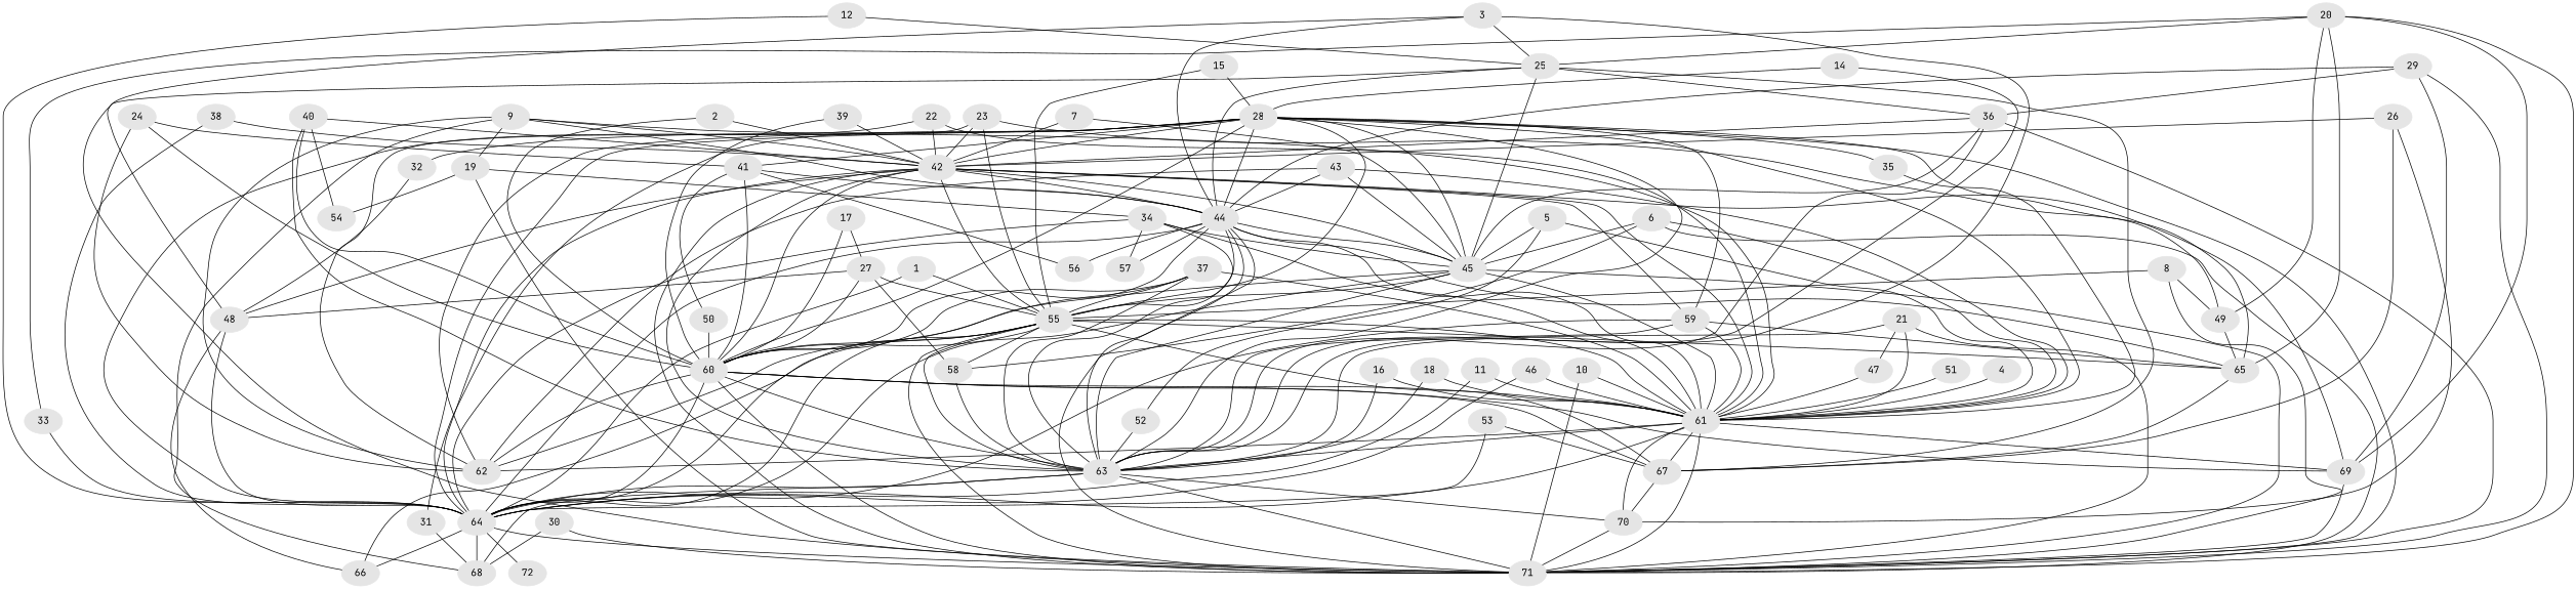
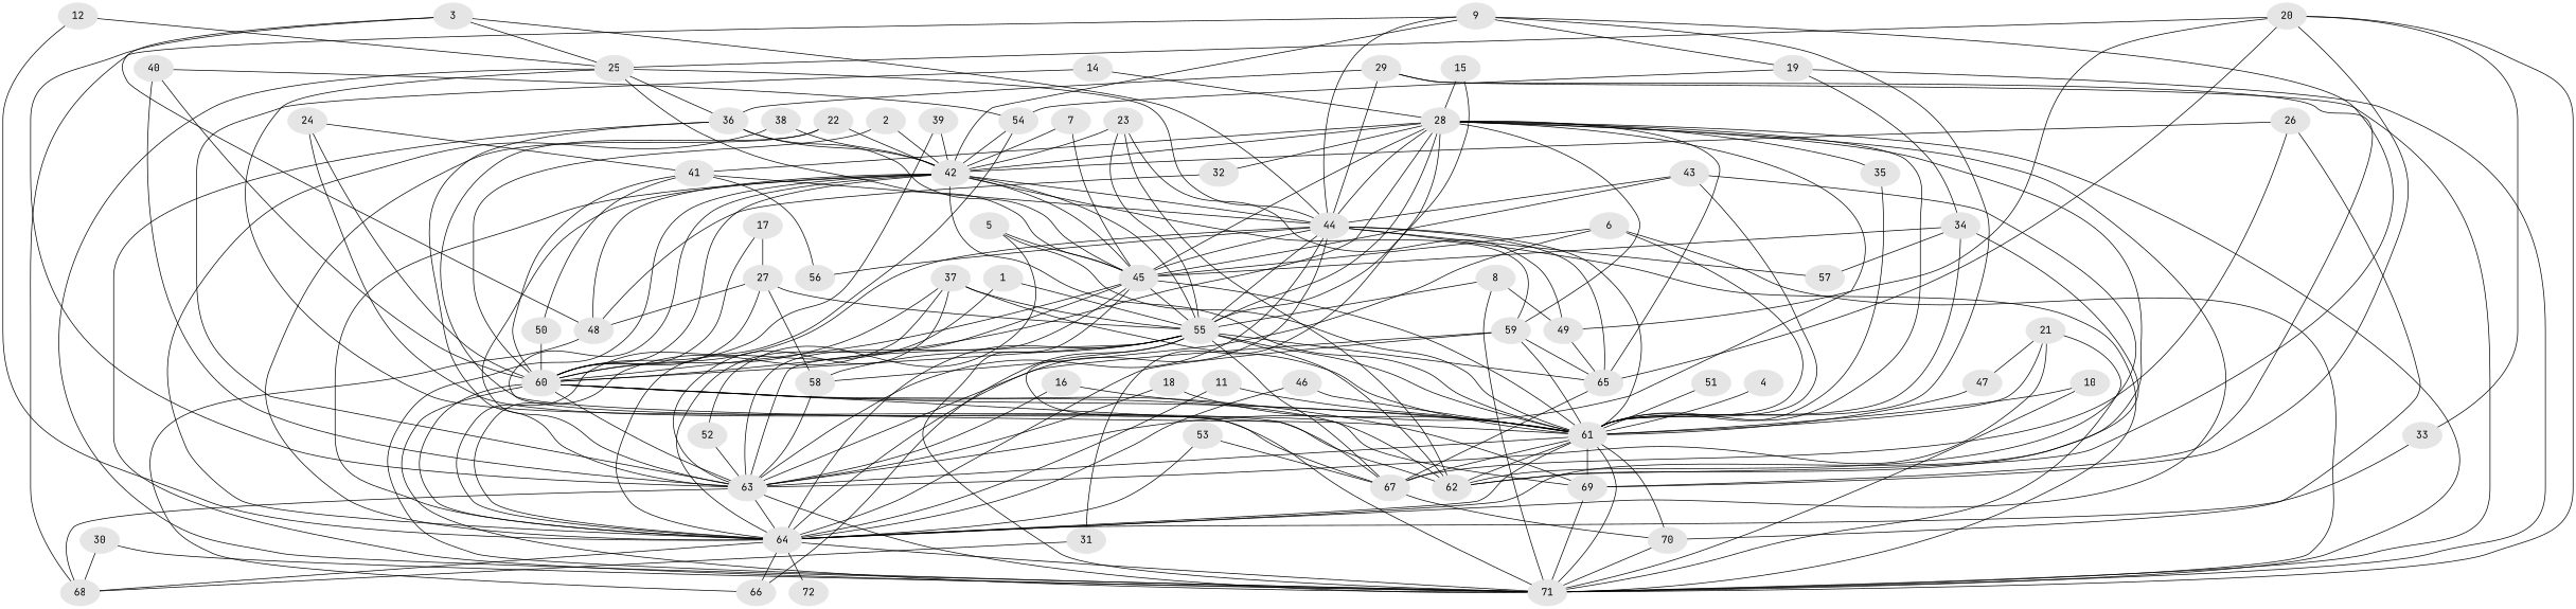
  graph {
    fontname="JetBrains Mono"
    node [color=gray90 fontname="JetBrains Mono" style=filled]
    edge [fontname="JetBrains Mono" weight=1.0]
    1
    55
    64
    60
    63
    61
    58
    71
    62
    65
    67
    66
    68
    72
    2
    42
    44
    48
    45
    69
    59
    3
    25
    36
    57
    56
    70
    4
    5
    52
    28
    41
    31
    32
    35
    6
    7
    8
    49
    9
    19
    34
    54
    10
    11
    12
    14
    15
    16
    17
    27
    18
    20
    33
    21
    47
    22
    23
    24
    50
    26
    29
    30
    37
    38
    39
    40
    43
    46
    51
    53
    1 -- 55
    1 -- 64
    55 -- 64 [weight=2.0]
    55 -- 60
    55 -- 63
    55 -- 61
    55 -- 58 [weight=2.0]
    55 -- 71 [weight=2.0]
    55 -- 62
    55 -- 65
    55 -- 67
    55 -- 66
    64 -- 71
    64 -- 66
    64 -- 68
    64 -- 72
    60 -- 64
    60 -- 63 [weight=2.0]
    60 -- 61
    60 -- 71 [weight=2.0]
    60 -- 62
    60 -- 67
    60 -- 69
    63 -- 64
    63 -- 71
    63 -- 68 [weight=2.0]
-   63 -- 70
    61 -- 64 [weight=2.0]
    61 -- 63 [weight=2.0]
    61 -- 71
    61 -- 62
    61 -- 67
    61 -- 69
    61 -- 70
    58 -- 63
    65 -- 67
    67 -- 70
    2 -- 60
    2 -- 42
    42 -- 55
    42 -- 64 [weight=2.0]
    42 -- 60
    42 -- 63 [weight=2.0]
    42 -- 61
    42 -- 71
    42 -- 44 [weight=2.0]
    42 -- 48
    42 -- 45
    42 -- 69
    42 -- 59
    44 -- 55
    44 -- 64
    44 -- 60
    44 -- 63
    44 -- 61
    44 -- 71
    44 -- 65
    44 -- 45
    44 -- 57
    44 -- 56
-   48 -- 64
+   54 -- 64
    48 -- 66
    45 -- 55
    45 -- 64 [weight=2.0]
    45 -- 60
    45 -- 63 [weight=3.0]
    45 -- 61
    45 -- 71
    69 -- 71
    59 -- 64
    59 -- 63
    59 -- 61
    59 -- 65
    59 -- 28
    3 -- 63
    3 -- 44
    3 -- 48
    3 -- 25
    25 -- 71
    25 -- 67
    25 -- 44
    25 -- 45
    25 -- 36
    36 -- 63
    36 -- 71
    36 -- 42
    36 -- 45
    70 -- 71
    4 -- 61
    5 -- 61
    5 -- 45
    5 -- 52
    52 -- 63 [weight=2.0]
    28 -- 55
    28 -- 64
    28 -- 60
    28 -- 63
    28 -- 61 [weight=2.0]
    28 -- 71
    28 -- 62
    28 -- 65
    28 -- 42 [weight=2.0]
    28 -- 44
    28 -- 45
    28 -- 41
    28 -- 31
    28 -- 32
    28 -- 35
    41 -- 60
    41 -- 44
    41 -- 56
    41 -- 50
    31 -- 68
    32 -- 48
    35 -- 61
    6 -- 61
    6 -- 58
    6 -- 71
    6 -- 45
    7 -- 42
    7 -- 45
    8 -- 55
    8 -- 71
    8 -- 49
    49 -- 65
    9 -- 61
    9 -- 62
    9 -- 68
    9 -- 42
    9 -- 44
    9 -- 19
    19 -- 71
    19 -- 34
    19 -- 54
    34 -- 64
-   34 -- 63
    34 -- 61
    34 -- 45
    34 -- 57
    10 -- 61
    10 -- 71
    11 -- 64
    11 -- 61
    12 -- 64
    12 -- 25
    14 -- 63
    14 -- 28
    15 -- 55
    15 -- 28
    16 -- 63
    16 -- 61
    17 -- 60
    17 -- 27
    27 -- 55
    27 -- 60
    27 -- 58
    27 -- 48
    18 -- 63
    18 -- 61
    20 -- 71
    20 -- 65
    20 -- 69
    20 -- 25
    20 -- 49
    20 -- 33
    33 -- 64
    21 -- 63
    21 -- 61
    21 -- 71
    21 -- 47
    47 -- 61
    22 -- 64
    22 -- 61
    22 -- 42
    23 -- 55
    23 -- 62
    23 -- 42
    23 -- 49
    24 -- 60
    24 -- 62
    24 -- 41
    50 -- 60
    26 -- 67
    26 -- 42
    26 -- 70
    29 -- 71
    29 -- 44
    29 -- 69
    29 -- 36
    30 -- 71
    30 -- 68
    37 -- 55
    37 -- 64
    37 -- 60
    37 -- 63
    37 -- 61
    38 -- 64
    38 -- 42
    39 -- 60
    39 -- 42
    40 -- 60
    40 -- 63
-   40 -- 42
+   54 -- 42
    40 -- 54
    43 -- 61
    43 -- 62
    43 -- 44
    43 -- 45
    46 -- 64
    46 -- 61
    51 -- 61
    53 -- 64
    53 -- 67
  }
